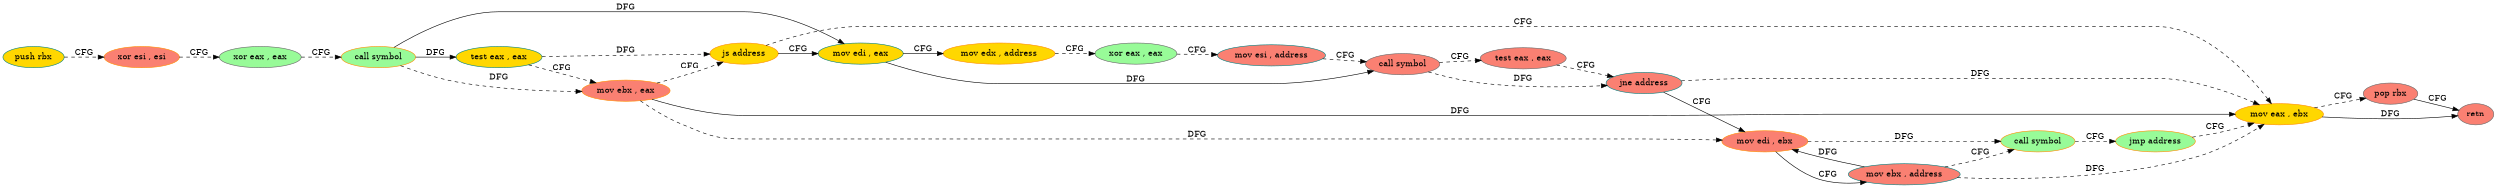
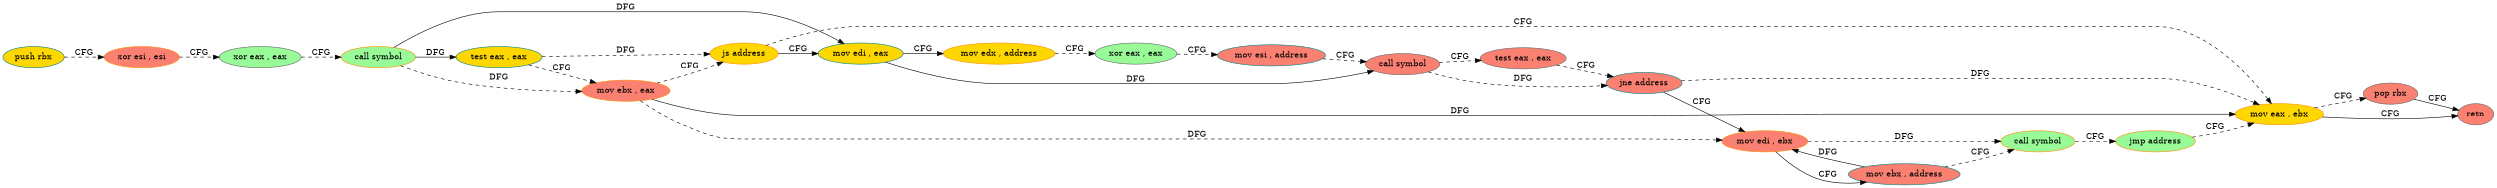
  digraph {
    rankdir=LR
    node [color=darkorange fillcolor=salmon style=filled]
    edge [style=dashed]
    n1 [color=teal fillcolor=gold label="push rbx"]
    n2 [label="xor esi , esi"]
    n3 [color=gray40 fillcolor=palegreen label="xor eax , eax"]
    n4 [fillcolor=palegreen label="call symbol"]
    n5 [color=teal fillcolor=gold label="test eax , eax"]
    n6 [label="mov ebx , eax"]
    n7 [color=teal fillcolor=gold label="mov edi , eax"]
    n8 [fillcolor=gold label="js address"]
    n9 [fillcolor=gold label="mov eax , ebx"]
    n10 [label="mov edi , ebx"]
    n11 [fillcolor=gold label="mov edx , address"]
    n12 [color=gray40 label="call symbol"]
    n13 [color=gray40 label="pop rbx"]
    n14 [color=gray40 label=retn]
    n15 [color=teal label="mov ebx , address"]
    n16 [fillcolor=palegreen label="call symbol"]
    n17 [color=gray40 fillcolor=palegreen label="xor eax , eax"]
    n18 [color=gray40 label="test eax , eax"]
    n19 [color=teal label="jne address"]
    n20 [color=teal label="mov esi , address"]
    n21 [fillcolor=palegreen label="jmp address"]
    n1 -> n2 [label=CFG]
    n2 -> n3 [label=CFG]
    n3 -> n4 [label=CFG]
    n4 -> n5 [label=DFG style=solid]
    n4 -> n6 [label=DFG]
    n4 -> n7 [label=DFG style=solid]
    n5 -> n6 [label=CFG]
    n5 -> n8 [label=DFG]
    n6 -> n8 [label=CFG]
    n6 -> n9 [label=DFG style=solid]
    n6 -> n10 [label=DFG]
    n7 -> n11 [label=CFG style=solid]
    n7 -> n12 [label=DFG style=solid]
    n8 -> n7 [label=CFG style=solid]
    n8 -> n9 [label=CFG]
    n9 -> n13 [label=CFG]
-   n9 -> n14 [label=DFG style=solid]
+   n9 -> n14 [label=CFG style=solid]
    n10 -> n15 [label=CFG style=solid]
    n10 -> n16 [label=DFG]
    n11 -> n17 [label=CFG]
    n12 -> n18 [label=CFG]
    n12 -> n19 [label=DFG]
    n13 -> n14 [label=CFG style=solid]
-   n15 -> n9 [label=DFG]
    n15 -> n10 [label=DFG style=solid]
    n15 -> n16 [label=CFG]
    n16 -> n21 [label=CFG]
    n17 -> n20 [label=CFG]
    n18 -> n19 [label=CFG]
    n19 -> n9 [label=DFG]
    n19 -> n10 [label=CFG style=solid]
    n20 -> n12 [label=CFG]
    n21 -> n9 [label=CFG]
  }
